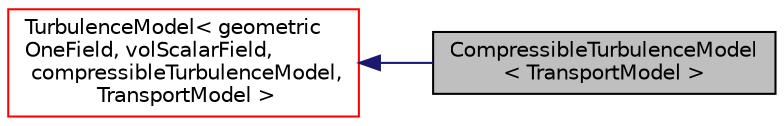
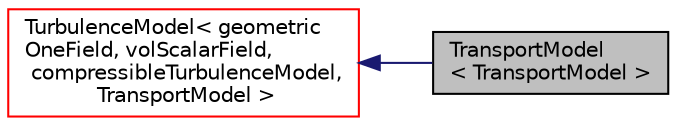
  digraph {
    rankdir=LR
    node [fontname=Helvetica fontsize=10 shape=record]
-   n1 [color=black fillcolor=grey75 fontcolor=black height=0.2 label="CompressibleTurbulenceModel\l\< TransportModel \>" style=filled width=0.4]
+   n1 [color=black fillcolor=grey75 fontcolor=black height=0.2 label="TransportModel\l\< TransportModel \>" style=filled width=0.4]
    n2 [color=red height=0.2 label="TurbulenceModel\< geometric\lOneField, volScalarField,\l compressibleTurbulenceModel,\l TransportModel \>" width=0.4]
    n2 -> n1 [color=midnightblue dir=back fontname=Helvetica fontsize=10 labelfontname=Helvetica labelfontsize=10 style=solid]
  }
